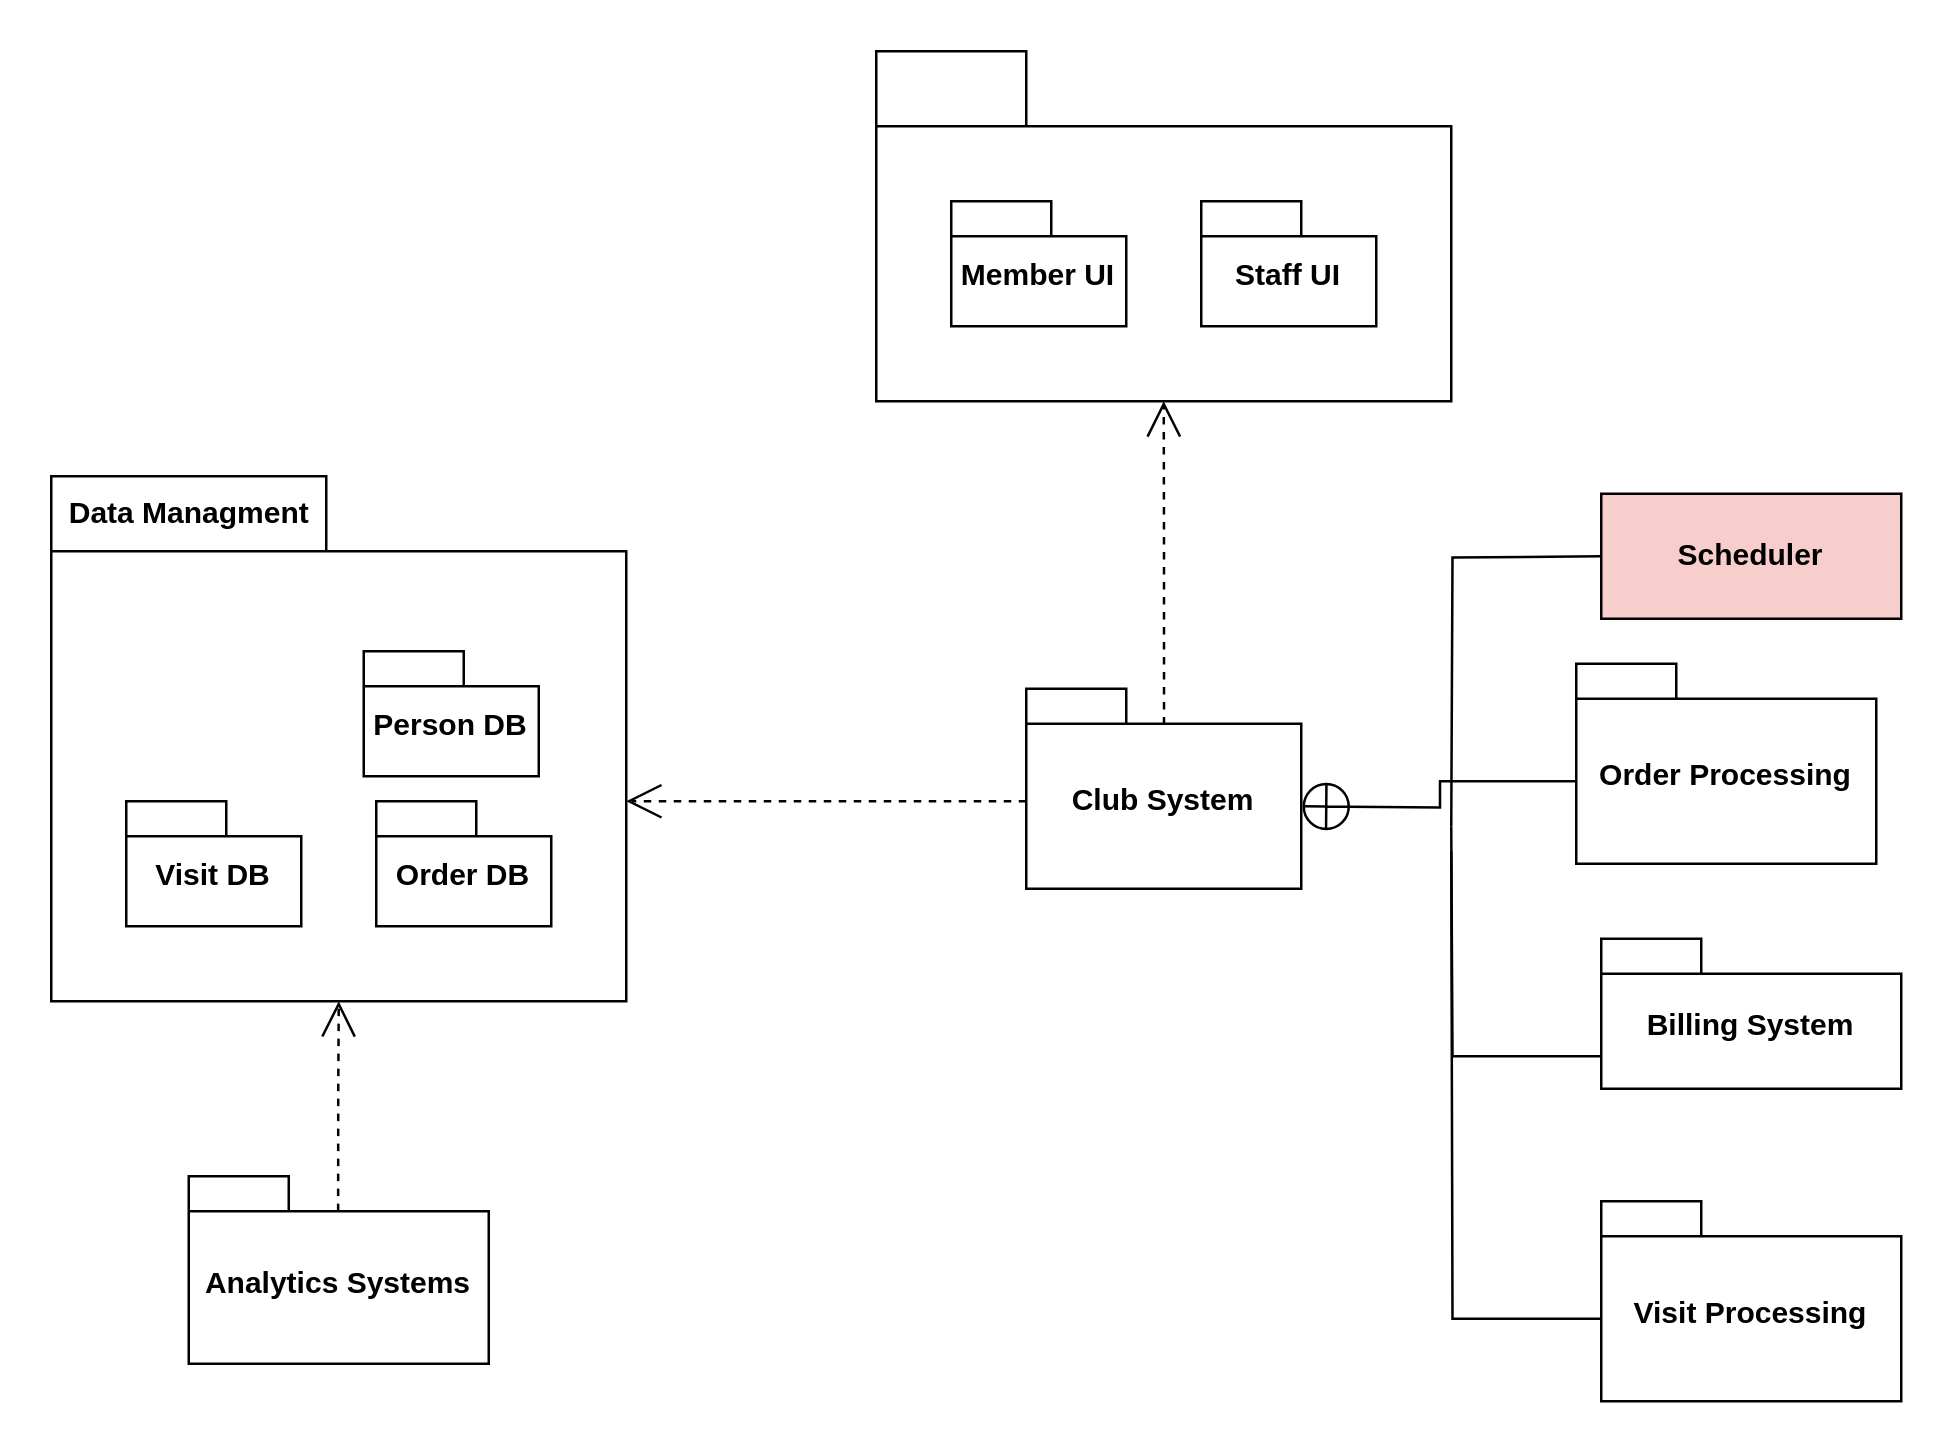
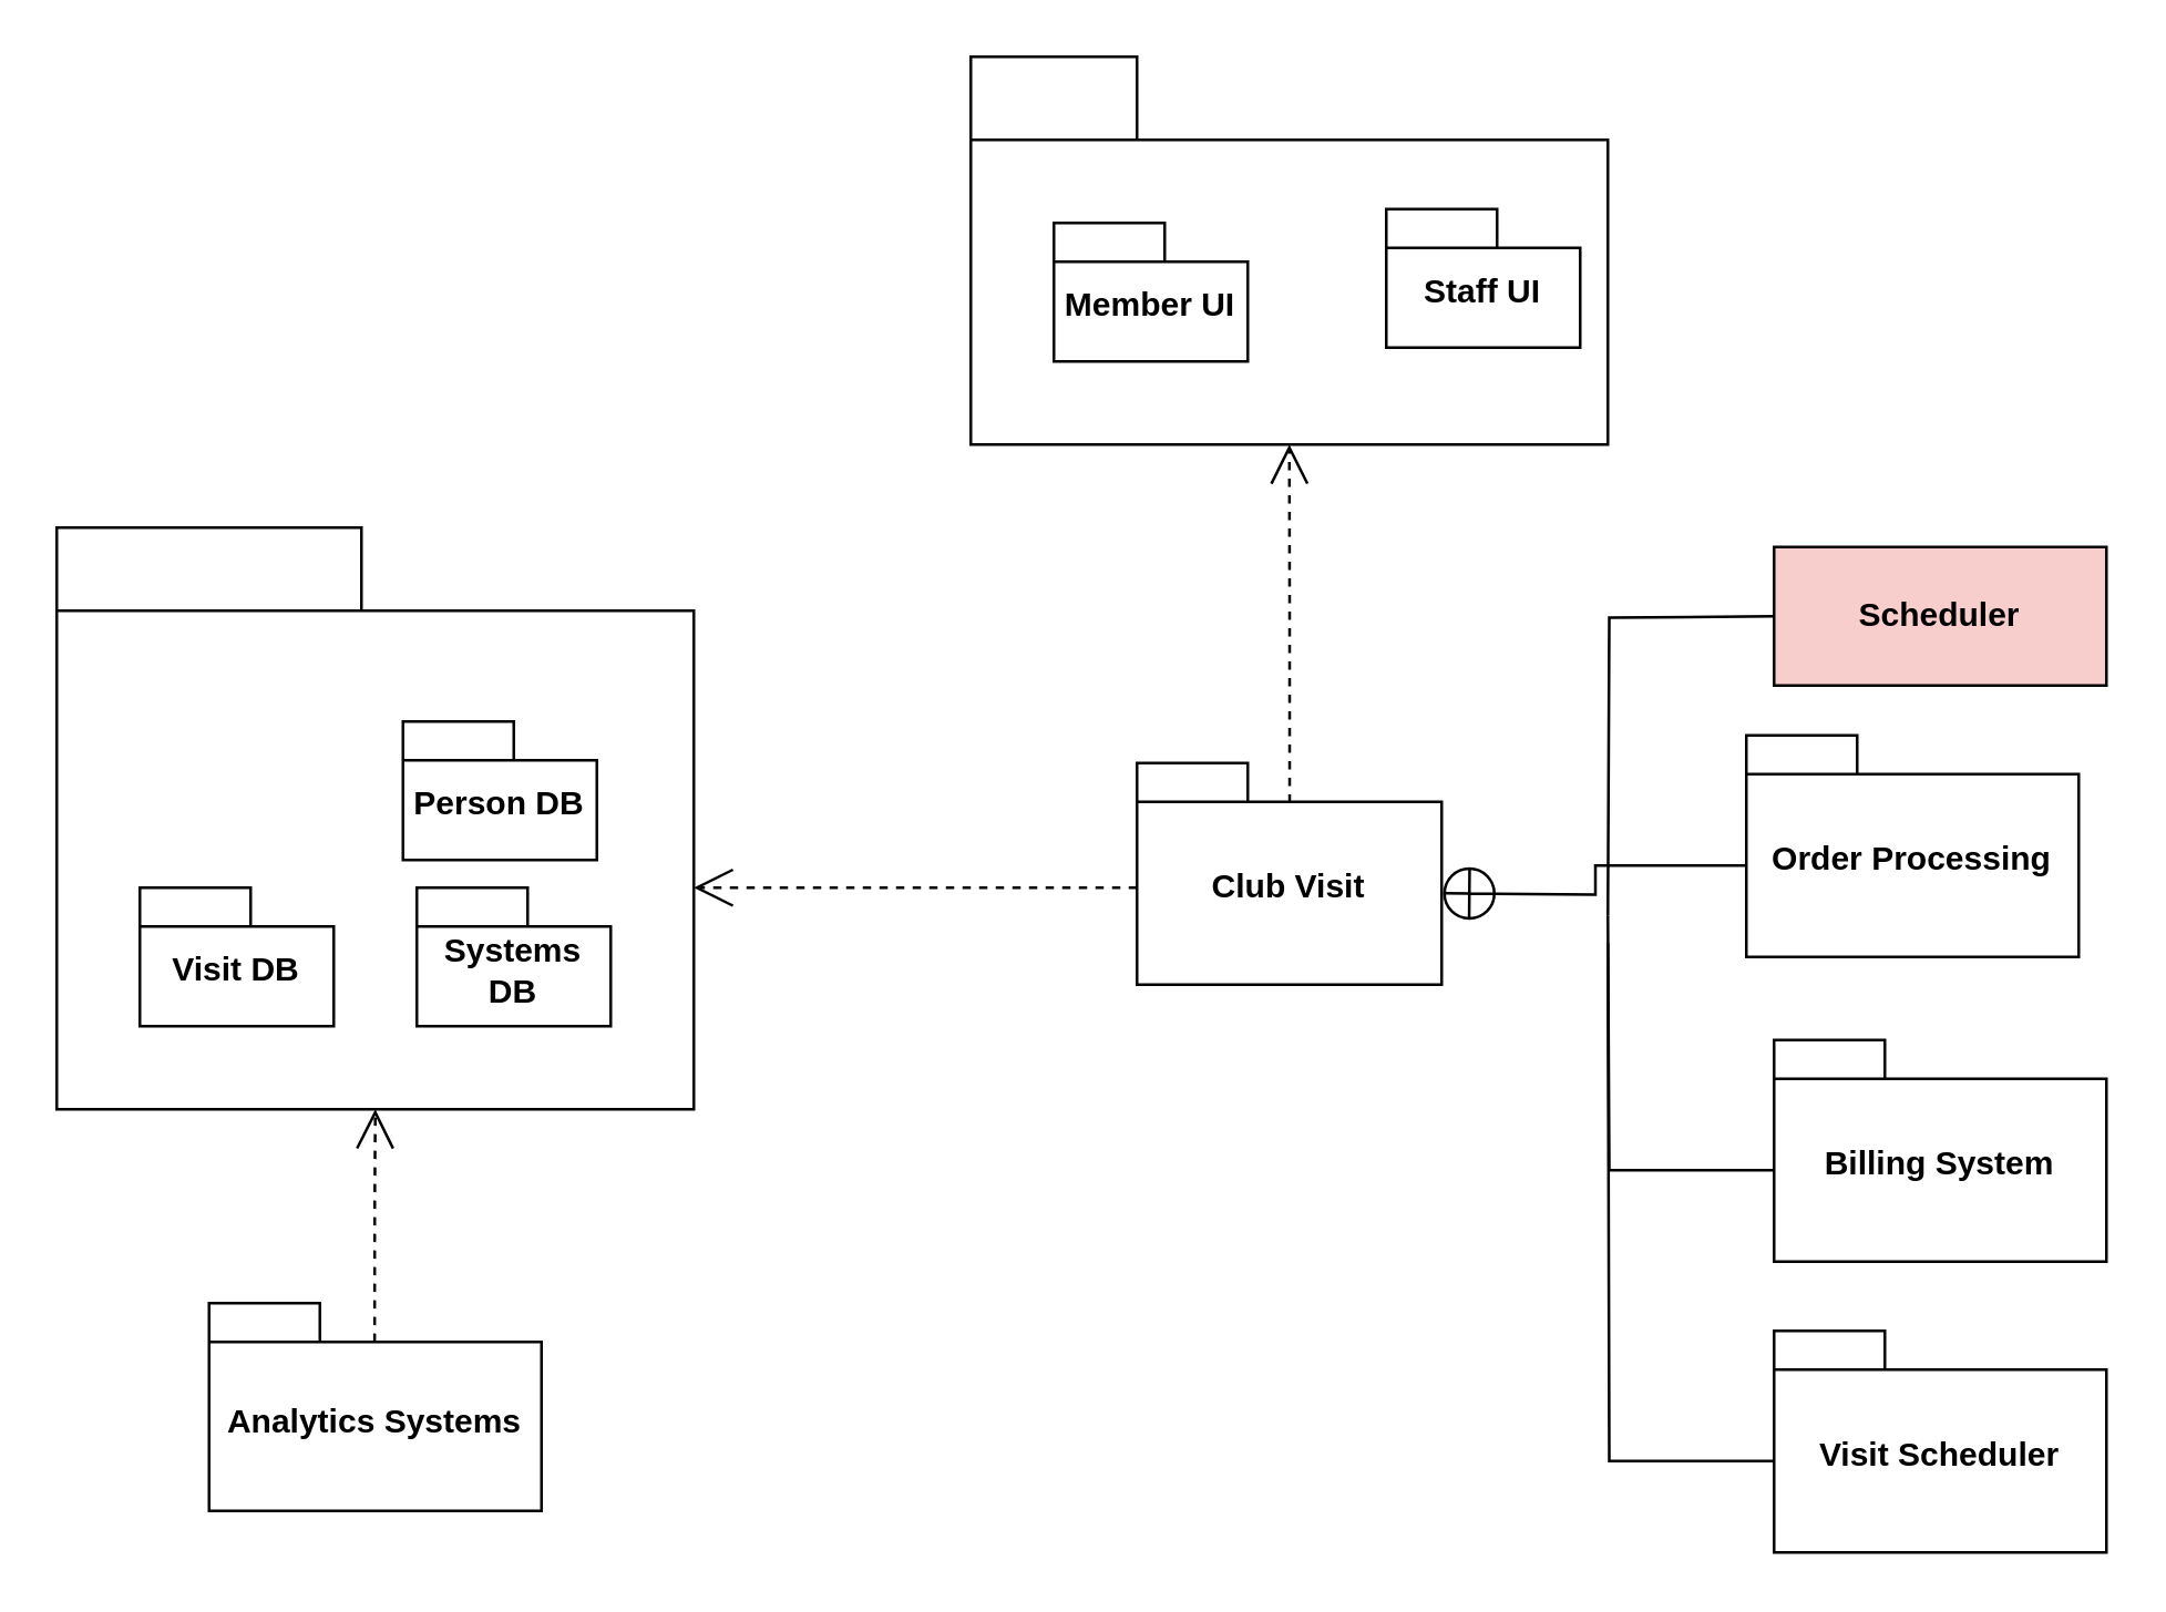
  <mxCell id="0" />
  <mxCell id="1" parent="0" />
- <mxCell id="2" value="Club System" style="shape=folder;fontStyle=1;spacingTop=10;tabWidth=40;tabHeight=14;tabPosition=left;html=1;whiteSpace=wrap;" parent="1" vertex="1"><mxGeometry x="410" y="275" width="110" height="80" as="geometry" /></mxCell>
+ <mxCell id="2" value="Club Visit" style="shape=folder;fontStyle=1;spacingTop=10;tabWidth=40;tabHeight=14;tabPosition=left;html=1;whiteSpace=wrap;" parent="1" vertex="1"><mxGeometry x="410" y="275" width="110" height="80" as="geometry" /></mxCell>
  <mxCell id="3" value="" style="group" parent="1" vertex="1" connectable="0"><mxGeometry x="350" y="20" width="230" height="150" as="geometry" /></mxCell>
  <mxCell id="4" value="" style="shape=folder;fontStyle=1;spacingTop=10;tabWidth=60;tabHeight=30;tabPosition=left;html=1;whiteSpace=wrap;" parent="3" vertex="1"><mxGeometry width="230" height="140" as="geometry" /></mxCell>
  <mxCell id="5" value="Member UI" style="shape=folder;fontStyle=1;spacingTop=10;tabWidth=40;tabHeight=14;tabPosition=left;html=1;whiteSpace=wrap;" parent="3" vertex="1"><mxGeometry x="30" y="60" width="70" height="50" as="geometry" /></mxCell>
- <mxCell id="6" value="Staff UI" style="shape=folder;fontStyle=1;spacingTop=10;tabWidth=40;tabHeight=14;tabPosition=left;html=1;whiteSpace=wrap;" parent="3" vertex="1"><mxGeometry x="130" y="60" width="70" height="50" as="geometry" /></mxCell>
+ <mxCell id="6" value="Staff UI" style="shape=folder;fontStyle=1;spacingTop=10;tabWidth=40;tabHeight=14;tabPosition=left;html=1;whiteSpace=wrap;" parent="3" vertex="1"><mxGeometry x="150" y="55" width="70" height="50" as="geometry" /></mxCell>
  <mxCell id="7" value="" style="group" parent="1" vertex="1" connectable="0"><mxGeometry x="20" y="190" width="230" height="250" as="geometry" /></mxCell>
  <mxCell id="8" value="" style="shape=folder;fontStyle=1;spacingTop=10;tabWidth=110;tabHeight=30;tabPosition=left;html=1;whiteSpace=wrap;" parent="7" vertex="1"><mxGeometry width="230" height="210" as="geometry" /></mxCell>
- <mxCell id="9" value="Data Managment" style="text;align=center;fontStyle=1;verticalAlign=middle;spacingLeft=3;spacingRight=3;strokeColor=none;rotatable=0;points=[[0,0.5],[1,0.5]];portConstraint=eastwest;html=1;" parent="7" vertex="1"><mxGeometry y="2" width="110" height="26" as="geometry" /></mxCell>
  <mxCell id="10" value="Person DB" style="shape=folder;fontStyle=1;spacingTop=10;tabWidth=40;tabHeight=14;tabPosition=left;html=1;whiteSpace=wrap;" parent="7" vertex="1"><mxGeometry x="125" y="70" width="70" height="50" as="geometry" /></mxCell>
- <mxCell id="11" value="Order DB" style="shape=folder;fontStyle=1;spacingTop=10;tabWidth=40;tabHeight=14;tabPosition=left;html=1;whiteSpace=wrap;" parent="7" vertex="1"><mxGeometry x="130" y="130" width="70" height="50" as="geometry" /></mxCell>
+ <mxCell id="11" value="Systems DB" style="shape=folder;fontStyle=1;spacingTop=10;tabWidth=40;tabHeight=14;tabPosition=left;html=1;whiteSpace=wrap;" parent="7" vertex="1"><mxGeometry x="130" y="130" width="70" height="50" as="geometry" /></mxCell>
  <mxCell id="12" value="Visit DB" style="shape=folder;fontStyle=1;spacingTop=10;tabWidth=40;tabHeight=14;tabPosition=left;html=1;whiteSpace=wrap;" vertex="1" parent="7"><mxGeometry x="30" y="130" width="70" height="50" as="geometry" /></mxCell>
  <mxCell id="13" value="Order Processing" style="shape=folder;fontStyle=1;spacingTop=10;tabWidth=40;tabHeight=14;tabPosition=left;html=1;whiteSpace=wrap;" parent="1" vertex="1"><mxGeometry x="630" y="265" width="120" height="80" as="geometry" /></mxCell>
  <mxCell id="14" value="Analytics Systems" style="shape=folder;fontStyle=1;spacingTop=10;tabWidth=40;tabHeight=14;tabPosition=left;html=1;whiteSpace=wrap;" parent="1" vertex="1"><mxGeometry x="75" y="470" width="120" height="75" as="geometry" /></mxCell>
  <mxCell id="15" value="" style="endArrow=open;endSize=12;dashed=1;html=1;rounded=0;edgeStyle=orthogonalEdgeStyle;entryX=0.5;entryY=1;entryDx=0;entryDy=0;entryPerimeter=0;exitX=0.501;exitY=0.179;exitDx=0;exitDy=0;exitPerimeter=0;" parent="1" source="2" target="4" edge="1"><mxGeometry width="160" relative="1" as="geometry"><mxPoint x="465" y="240" as="sourcePoint" /><mxPoint x="560" y="210" as="targetPoint" /></mxGeometry></mxCell>
  <mxCell id="16" value="" style="endArrow=open;endSize=12;dashed=1;html=1;rounded=0;" parent="1" edge="1"><mxGeometry width="160" relative="1" as="geometry"><mxPoint x="410" y="320" as="sourcePoint" /><mxPoint x="250" y="320" as="targetPoint" /></mxGeometry></mxCell>
  <mxCell id="17" value="" style="endArrow=open;endSize=12;dashed=1;html=1;rounded=0;edgeStyle=orthogonalEdgeStyle;entryX=0.5;entryY=1;entryDx=0;entryDy=0;entryPerimeter=0;exitX=0.498;exitY=0.186;exitDx=0;exitDy=0;exitPerimeter=0;" parent="1" source="14" target="8" edge="1"><mxGeometry width="160" relative="1" as="geometry"><mxPoint x="-20" y="460" as="sourcePoint" /><mxPoint x="140" y="460" as="targetPoint" /></mxGeometry></mxCell>
- <mxCell id="18" value="Billing System" style="shape=folder;fontStyle=1;spacingTop=10;tabWidth=40;tabHeight=14;tabPosition=left;html=1;whiteSpace=wrap;" parent="1" vertex="1"><mxGeometry x="640" y="375" width="120" height="60" as="geometry" /></mxCell>
+ <mxCell id="18" value="Billing System" style="shape=folder;fontStyle=1;spacingTop=10;tabWidth=40;tabHeight=14;tabPosition=left;html=1;whiteSpace=wrap;" parent="1" vertex="1"><mxGeometry x="640" y="375" width="120" height="80" as="geometry" /></mxCell>
  <mxCell id="19" value="" style="html=1;verticalAlign=bottom;endArrow=circlePlus;endSize=8;rounded=0;endFill=0;edgeStyle=orthogonalEdgeStyle;exitX=0;exitY=0;exitDx=0;exitDy=47;exitPerimeter=0;" parent="1" source="13" edge="1"><mxGeometry relative="1" as="geometry"><mxPoint x="600" y="322" as="sourcePoint" /><mxPoint x="520" y="322" as="targetPoint" /></mxGeometry></mxCell>
  <mxCell id="20" value="" style="endArrow=none;endFill=0;endSize=12;html=1;rounded=0;edgeStyle=orthogonalEdgeStyle;exitX=0;exitY=0;exitDx=0;exitDy=47;exitPerimeter=0;" parent="1" edge="1"><mxGeometry width="160" relative="1" as="geometry"><mxPoint x="640" y="222" as="sourcePoint" /><mxPoint x="580" y="330" as="targetPoint" /></mxGeometry></mxCell>
  <mxCell id="21" value="" style="endArrow=none;endFill=0;endSize=12;html=1;rounded=0;edgeStyle=orthogonalEdgeStyle;exitX=0;exitY=0;exitDx=0;exitDy=47;exitPerimeter=0;" parent="1" source="18" edge="1"><mxGeometry width="160" relative="1" as="geometry"><mxPoint x="640" y="222" as="sourcePoint" /><mxPoint x="580" y="330" as="targetPoint" /></mxGeometry></mxCell>
  <mxCell id="22" value="&lt;span style=&quot;font-weight: 700;&quot;&gt;Scheduler&lt;/span&gt;" style="html=1;whiteSpace=wrap;fillColor=#f8cecc;" parent="1" vertex="1"><mxGeometry x="640" y="197" width="120" height="50" as="geometry" /></mxCell>
- <mxCell id="23" value="Visit Processing" style="shape=folder;fontStyle=1;spacingTop=10;tabWidth=40;tabHeight=14;tabPosition=left;html=1;whiteSpace=wrap;" parent="1" vertex="1"><mxGeometry x="640" y="480" width="120" height="80" as="geometry" /></mxCell>
+ <mxCell id="23" value="Visit Scheduler" style="shape=folder;fontStyle=1;spacingTop=10;tabWidth=40;tabHeight=14;tabPosition=left;html=1;whiteSpace=wrap;" parent="1" vertex="1"><mxGeometry x="640" y="480" width="120" height="80" as="geometry" /></mxCell>
  <mxCell id="24" value="" style="endArrow=none;endFill=0;endSize=12;html=1;rounded=0;edgeStyle=orthogonalEdgeStyle;exitX=0;exitY=0;exitDx=0;exitDy=47;exitPerimeter=0;" parent="1" source="23" edge="1"><mxGeometry width="160" relative="1" as="geometry"><mxPoint x="640" y="232" as="sourcePoint" /><mxPoint x="580" y="340" as="targetPoint" /></mxGeometry></mxCell>
